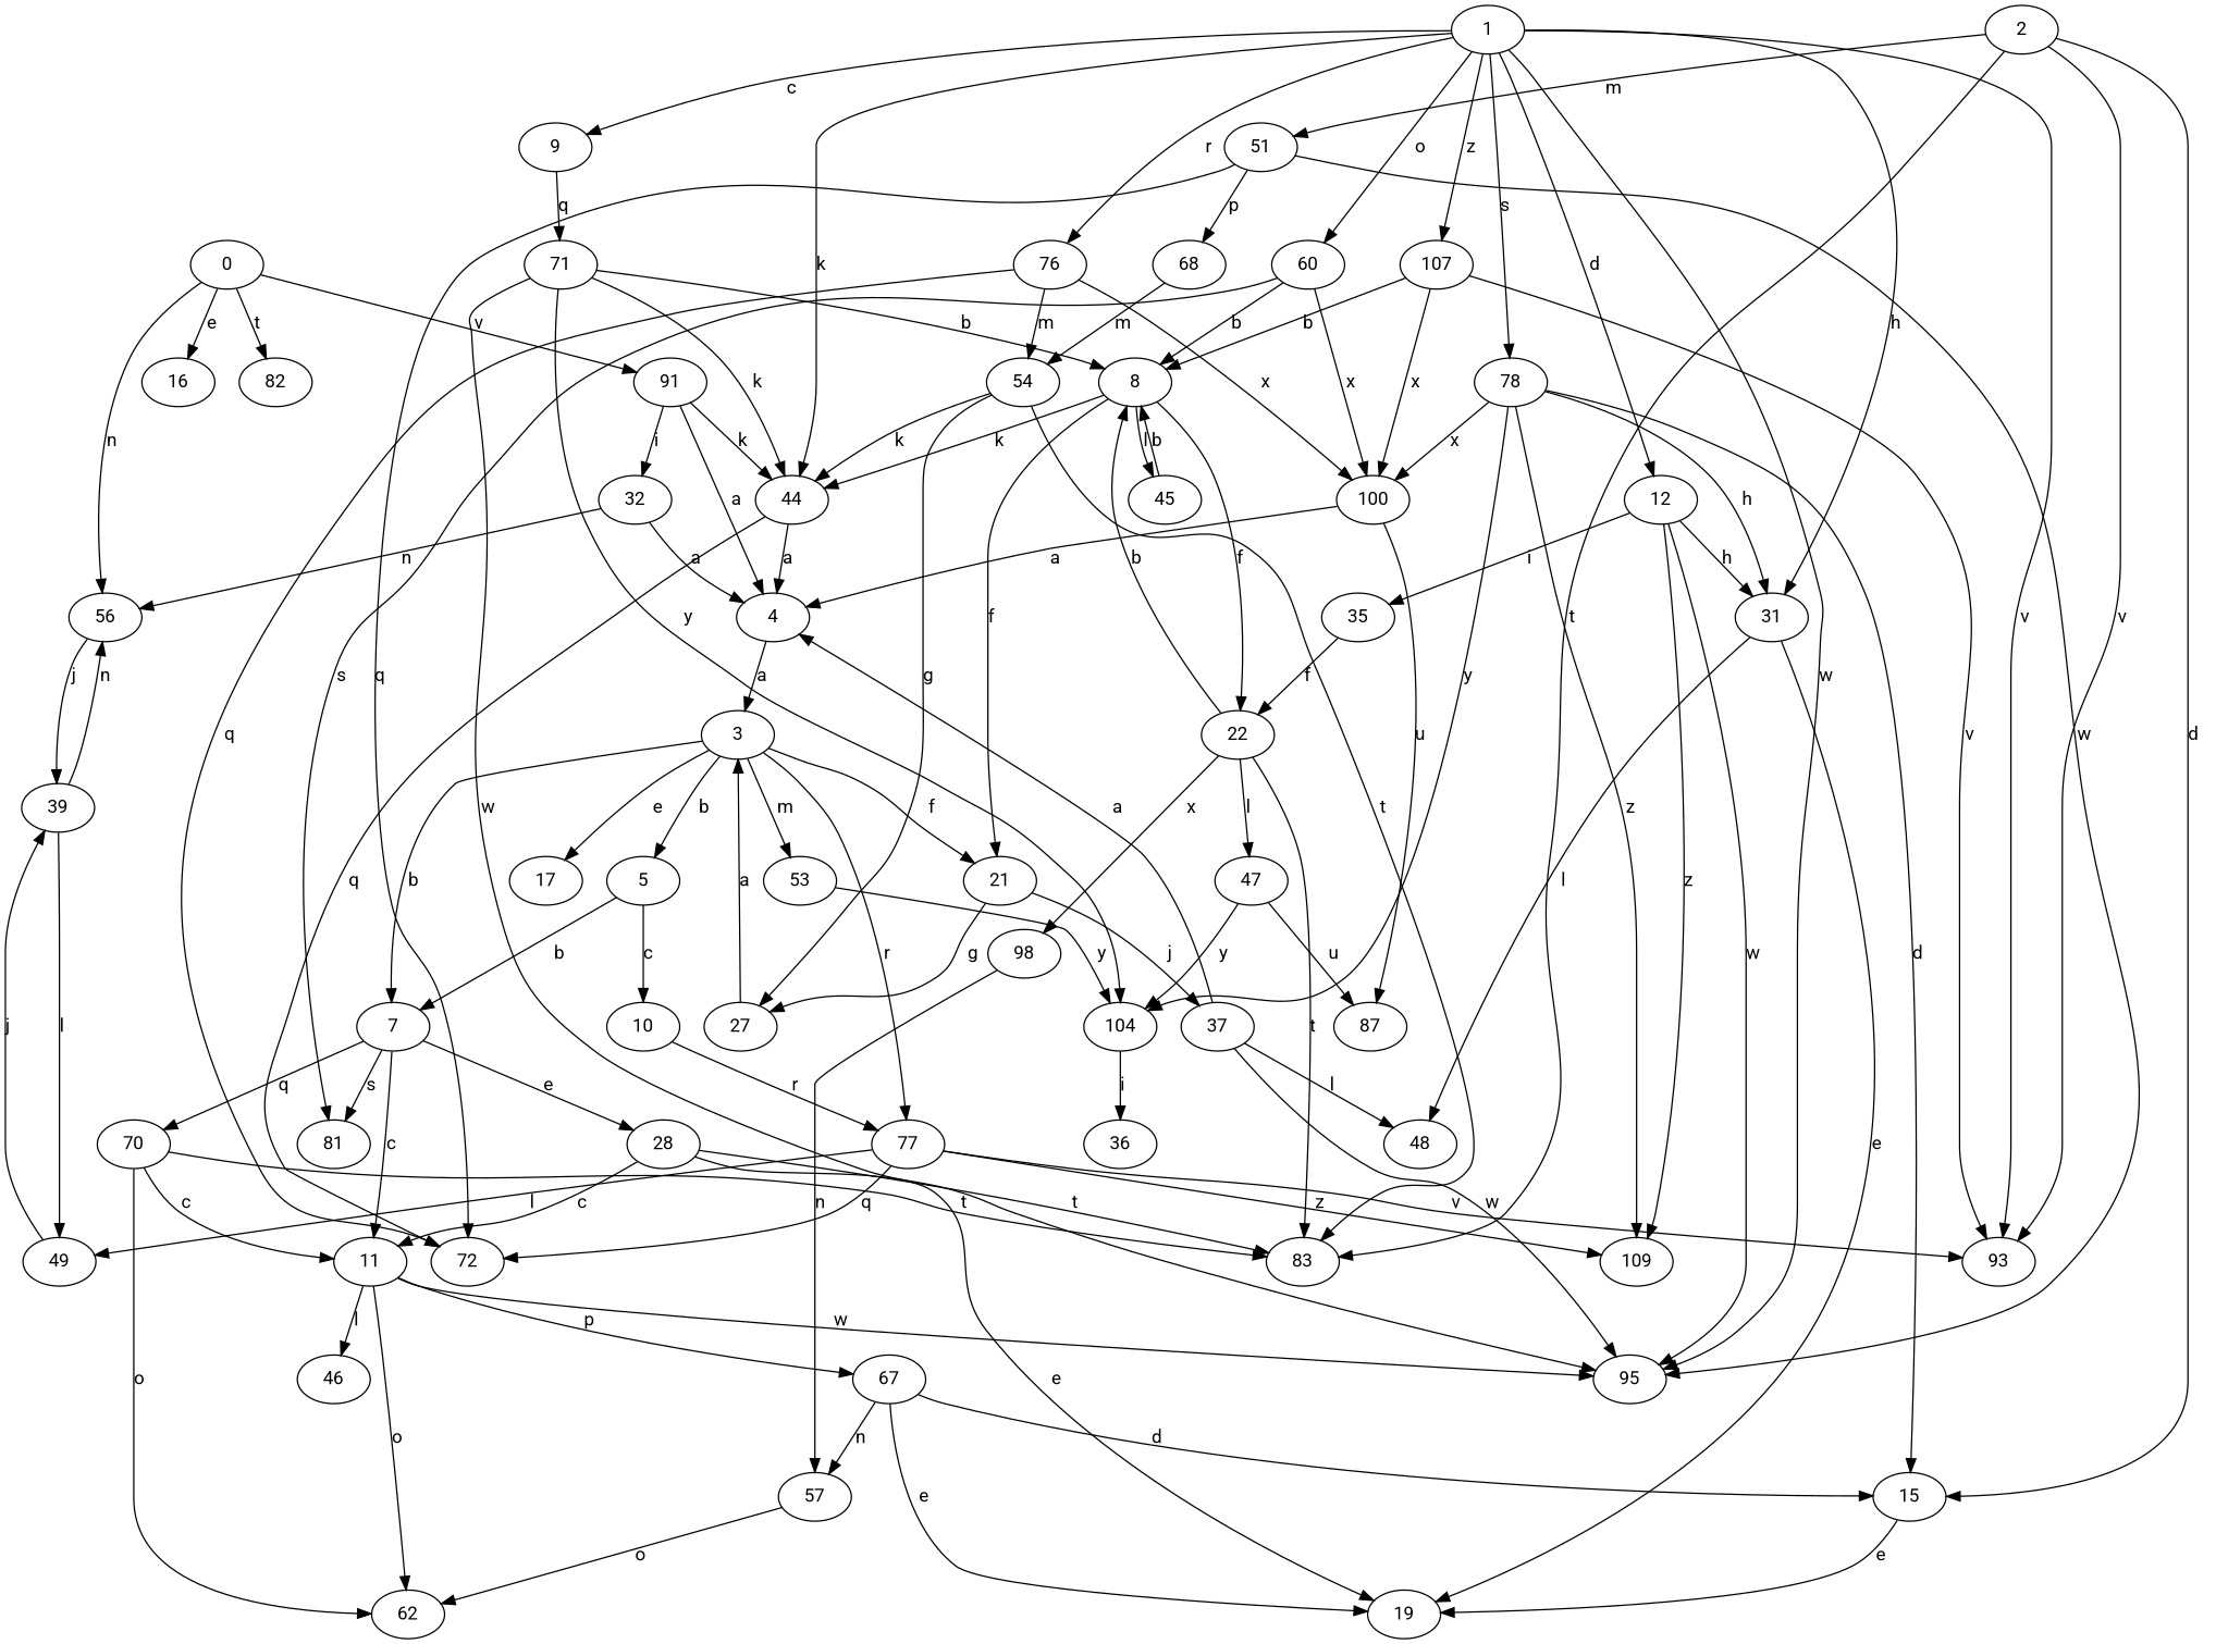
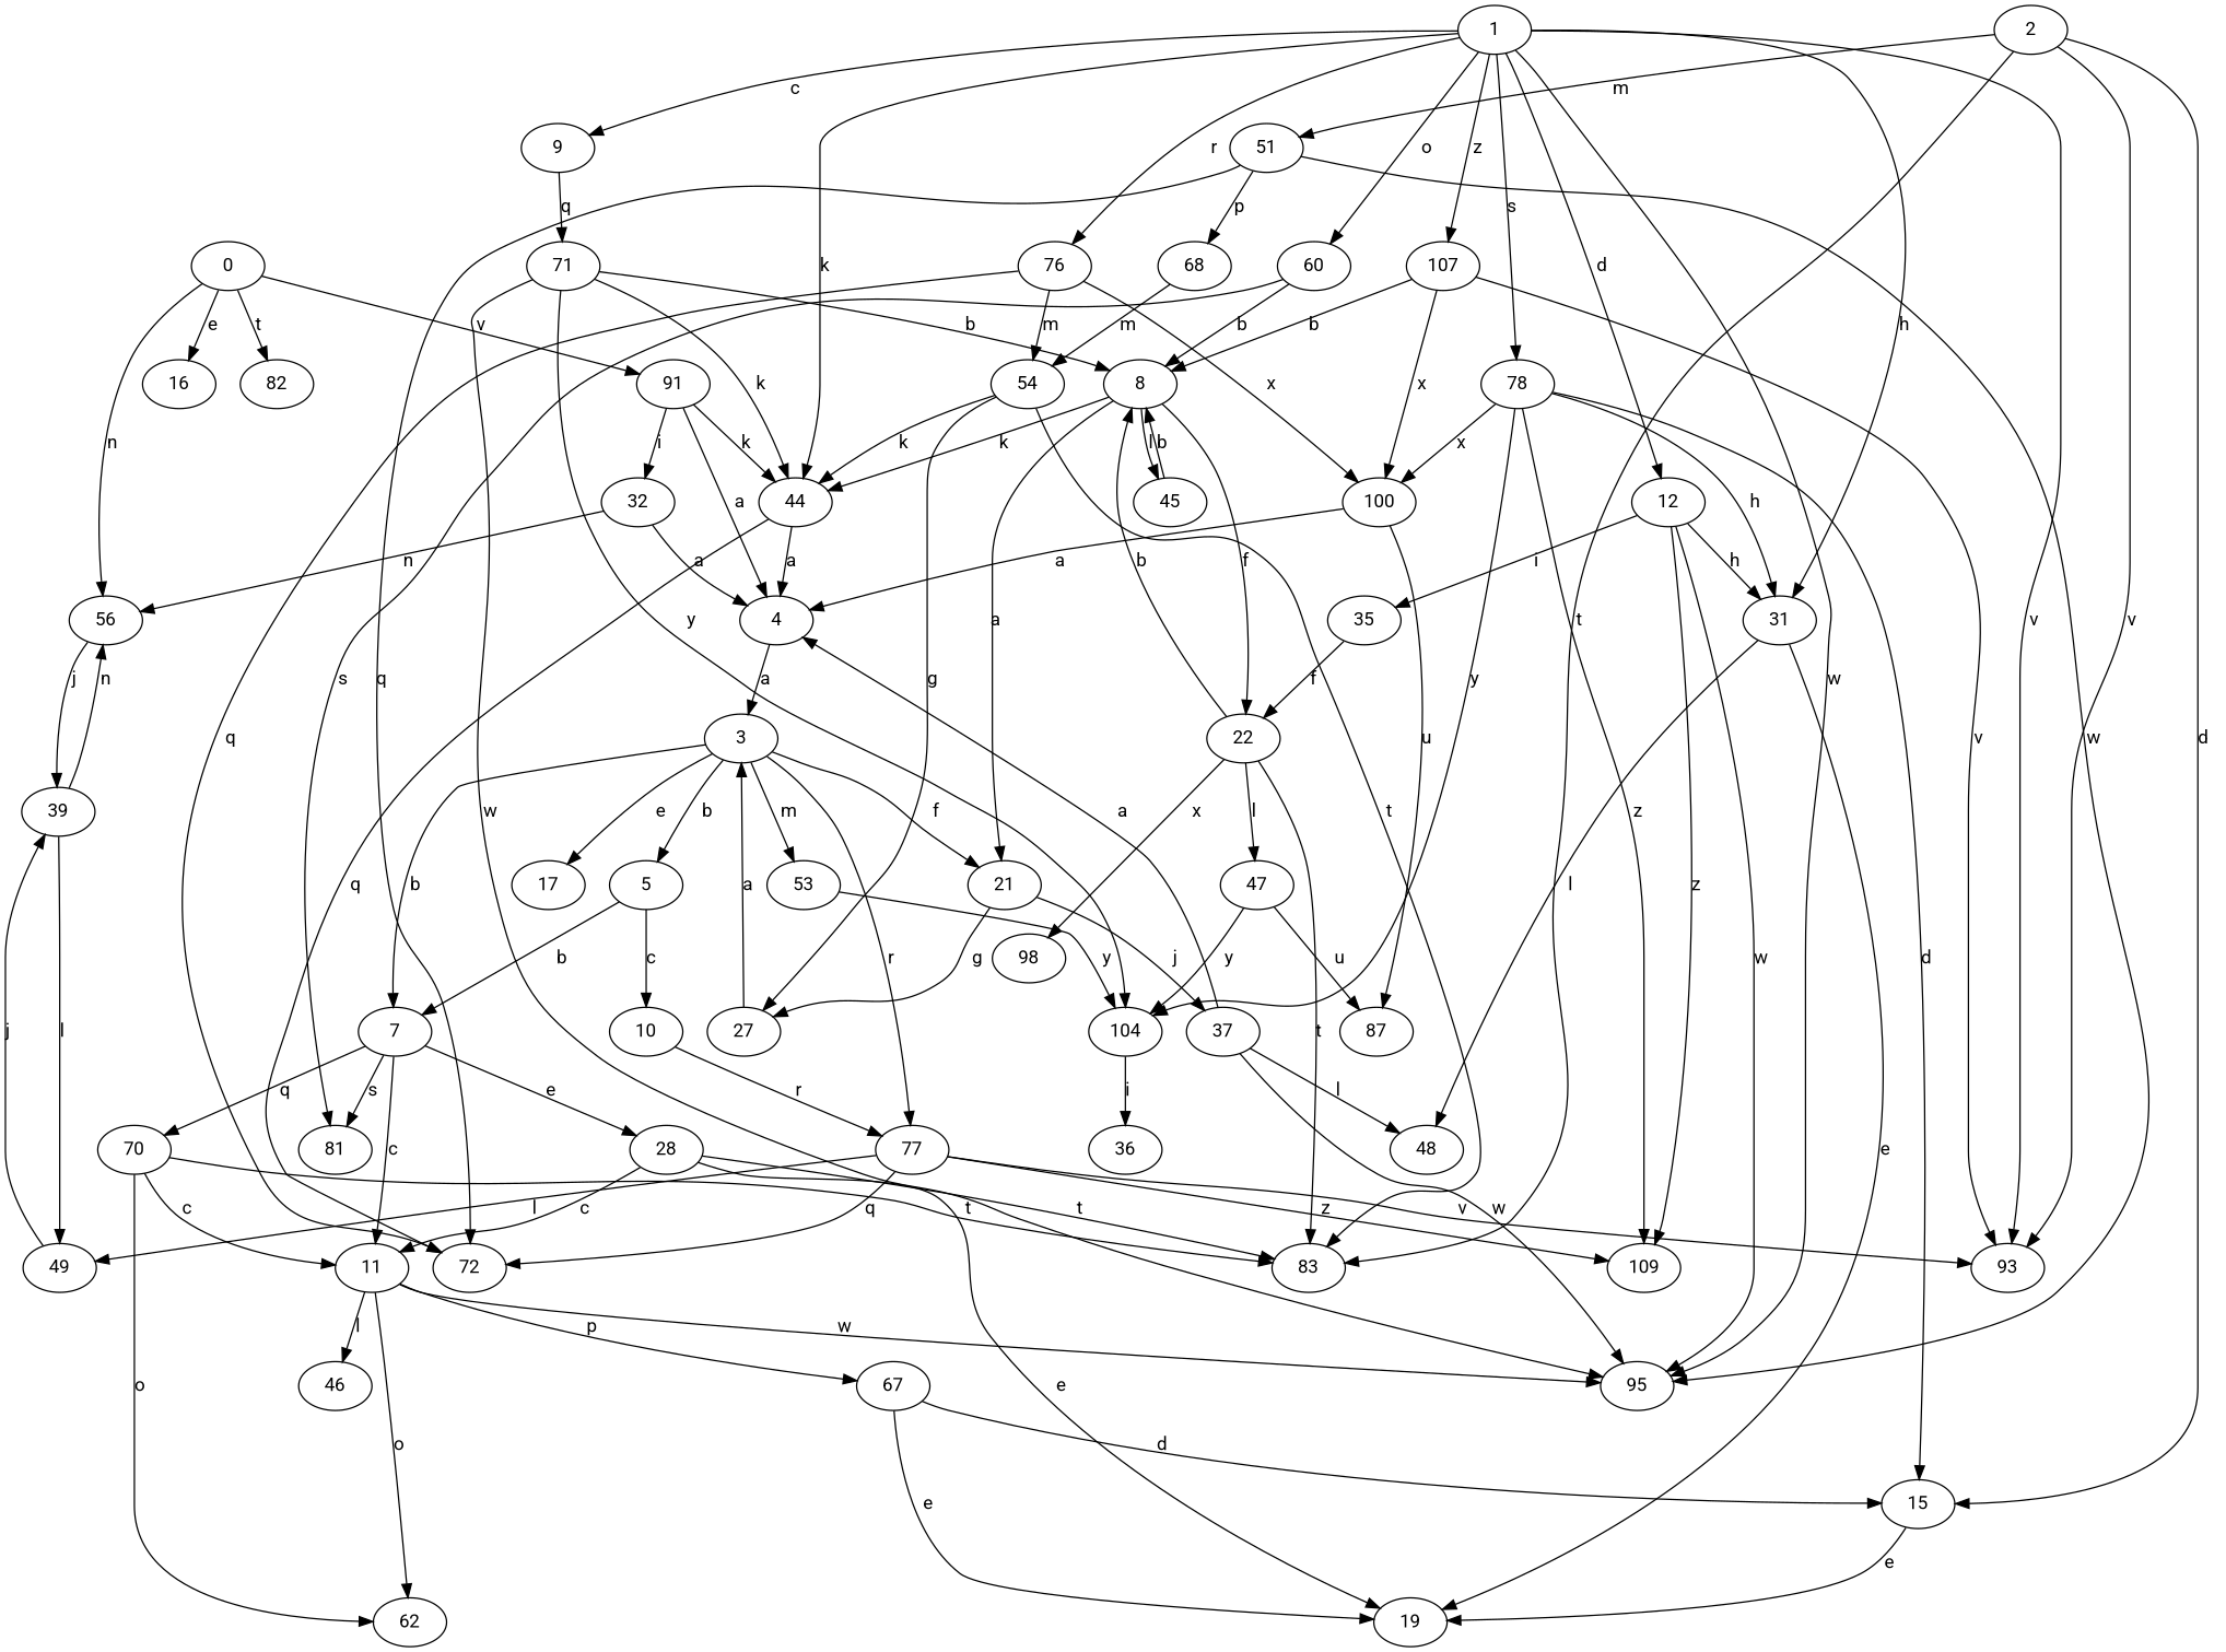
  strict digraph {
    fontname=Roboto
    node [fontname=Roboto]
    edge [fontname=Roboto]
    0
    16
    56
    82
    91
    39
    44
    4
    32
    1
    9
    12
    31
    60
    76
    78
    93
    95
    107
    71
    35
    109
    19
    48
    72
    81
    8
    100
    54
    15
    104
    2
    51
    83
    68
    3
    5
    7
    17
    21
    53
    77
    10
    11
    n45 [label=28]
    70
    27
    37
    49
    46
    62
    67
    22
    45
    47
    98
-   57
    87
    36
    0 -> 16 [label=e]
    0 -> 56 [label=n]
    0 -> 82 [label=t]
    0 -> 91 [label=v]
    56 -> 39 [label=j]
    91 -> 44 [label=k]
    91 -> 4 [label=a]
    91 -> 32 [label=i]
    39 -> 56 [label=n]
    39 -> 49 [label=l]
    44 -> 4 [label=a]
    44 -> 72 [label=q]
    4 -> 3 [label=a]
    32 -> 56 [label=n]
    32 -> 4 [label=a]
    1 -> 44 [label=k]
    1 -> 9 [label=c]
    1 -> 12 [label=d]
    1 -> 31 [label=h]
    1 -> 60 [label=o]
    1 -> 76 [label=r]
    1 -> 78 [label=s]
    1 -> 93 [label=v]
    1 -> 95 [label=w]
    1 -> 107 [label=z]
    9 -> 71 [label=q]
    12 -> 31 [label=h]
    12 -> 95 [label=w]
    12 -> 35 [label=i]
    12 -> 109 [label=z]
    31 -> 19 [label=e]
    31 -> 48 [label=l]
    60 -> 81 [label=s]
    60 -> 8 [label=b]
-   60 -> 100 [label=x]
    76 -> 72 [label=q]
    76 -> 100 [label=x]
    76 -> 54 [label=m]
    78 -> 31 [label=h]
    78 -> 109 [label=z]
    78 -> 100 [label=x]
    78 -> 15 [label=d]
    78 -> 104 [label=y]
    107 -> 93 [label=v]
    107 -> 8 [label=b]
    107 -> 100 [label=x]
    71 -> 44 [label=k]
    71 -> 95 [label=w]
    71 -> 8 [label=b]
    71 -> 104 [label=y]
    35 -> 22 [label=f]
    8 -> 44 [label=k]
-   8 -> 21 [label=f]
+   8 -> 21 [label=a]
    8 -> 22 [label=f]
    8 -> 45 [label=l]
    100 -> 4 [label=a]
    100 -> 87 [label=u]
    54 -> 44 [label=k]
    54 -> 83 [label=t]
    54 -> 27 [label=g]
    15 -> 19 [label=e]
    104 -> 36 [label=i]
    2 -> 93 [label=v]
    2 -> 15 [label=d]
    2 -> 51 [label=m]
    2 -> 83 [label=t]
    51 -> 95 [label=w]
    51 -> 72 [label=q]
    51 -> 68 [label=p]
    68 -> 54 [label=m]
    3 -> 5 [label=b]
    3 -> 7 [label=b]
    3 -> 17 [label=e]
    3 -> 21 [label=f]
    3 -> 53 [label=m]
    3 -> 77 [label=r]
    5 -> 7 [label=b]
    5 -> 10 [label=c]
    7 -> 81 [label=s]
    7 -> 11 [label=c]
    7 -> n45 [label=e]
    7 -> 70 [label=q]
    21 -> 27 [label=g]
    21 -> 37 [label=j]
    53 -> 104 [label=y]
    77 -> 93 [label=v]
    77 -> 109 [label=z]
    77 -> 72 [label=q]
    77 -> 49 [label=l]
    10 -> 77 [label=r]
    11 -> 95 [label=w]
    11 -> 46 [label=l]
    11 -> 62 [label=o]
    11 -> 67 [label=p]
    n45 -> 19 [label=e]
    n45 -> 83 [label=t]
    n45 -> 11 [label=c]
    70 -> 83 [label=t]
    70 -> 11 [label=c]
    70 -> 62 [label=o]
    27 -> 3 [label=a]
    37 -> 4 [label=a]
    37 -> 95 [label=w]
    37 -> 48 [label=l]
    49 -> 39 [label=j]
    67 -> 19 [label=e]
    67 -> 15 [label=d]
-   67 -> 57 [label=n]
    22 -> 8 [label=b]
    22 -> 83 [label=t]
    22 -> 47 [label=l]
    22 -> 98 [label=x]
    45 -> 8 [label=b]
    47 -> 104 [label=y]
    47 -> 87 [label=u]
-   98 -> 57 [label=n]
-   57 -> 62 [label=o]
  }
